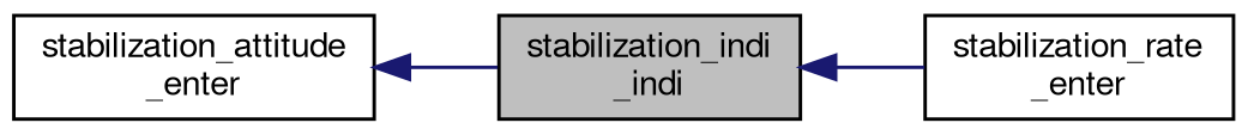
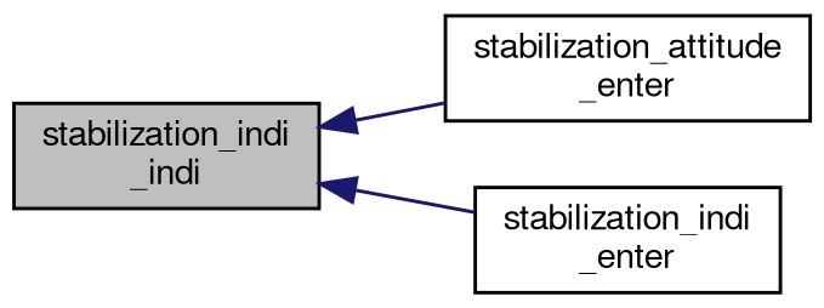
  digraph {
    rankdir=LR
    node [color=black fillcolor=white fontname=FreeSans fontsize=10 shape=record style=filled]
    edge [color=midnightblue dir=back fontname=FreeSans fontsize=10 labelfontname=FreeSans labelfontsize=10 style=solid]
    n1 [fillcolor=grey75 fontcolor=black height=0.2 label="stabilization_indi\l_indi" width=0.4]
    n2 [height=0.2 label="stabilization_attitude\l_enter" width=0.4]
-   n3 [height=0.2 label="stabilization_rate\l_enter" width=0.4]
-   n2 -> n1
+   n3 [height=0.2 label="stabilization_indi\l_enter" width=0.4]
+   n1 -> n2
    n1 -> n3
  }
